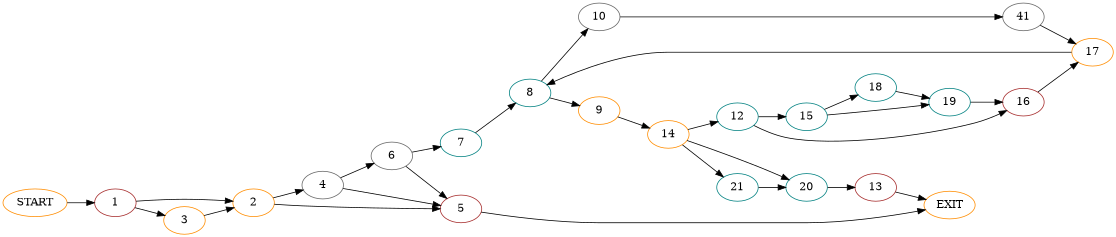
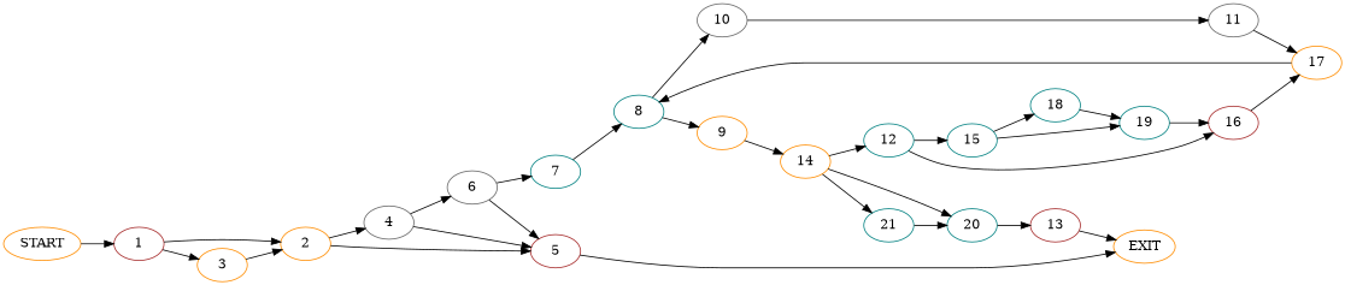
  digraph {
    rankdir=LR
    node [color=teal]
    n1 [color=darkorange label=START]
    1 [color=brown]
    2 [color=darkorange]
    3 [color=darkorange]
    n5 [color=darkorange label=EXIT]
    4 [color=gray40]
    5 [color=brown]
    6 [color=gray40]
    7
    8
    9 [color=darkorange]
    10 [color=gray40]
    14 [color=darkorange]
-   11 [color=gray40 label=41]
+   11 [color=gray40]
    13 [color=brown]
    12
    20
    21
    17 [color=darkorange]
    15
    16 [color=brown]
    18
    19
    n1 -> 1
    1 -> 2
    1 -> 3
    2 -> 4
    2 -> 5
    3 -> 2
    4 -> 5
    4 -> 6
    5 -> n5
    6 -> 5
    6 -> 7
    7 -> 8
    8 -> 9
    8 -> 10
    9 -> 14
    10 -> 11
    14 -> 12
    14 -> 20
    14 -> 21
    11 -> 17
    13 -> n5
    12 -> 15
    12 -> 16
    20 -> 13
    21 -> 20
    17 -> 8
    15 -> 18
    15 -> 19
    16 -> 17
    18 -> 19
    19 -> 16
  }
